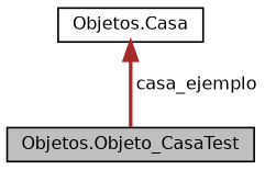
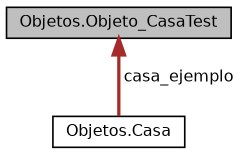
  digraph {
    node [color=black fontname=Helvetica fontsize=10 shape=record style=filled]
    n1 [fillcolor=grey75 fontcolor=black height=0.2 label="Objetos.Objeto_CasaTest" width=0.4]
    n2 [fillcolor=white height=0.2 label="Objetos.Casa" width=0.4]
-   n2 -> n1 [color=brown dir=back fontname=Helvetica fontsize=10 label=" casa_ejemplo" labelfontname=Helvetica labelfontsize=10 style=bold]
+   n1 -> n2 [color=brown dir=back fontname=Helvetica fontsize=10 label=" casa_ejemplo" labelfontname=Helvetica labelfontsize=10 style=bold]
  }
